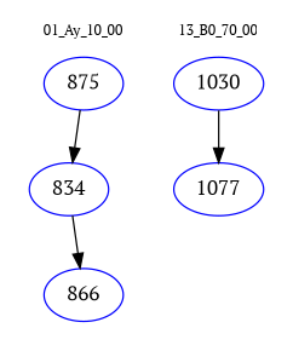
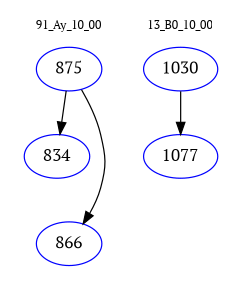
  digraph {
    fontname="PT Serif"
    node [color=blue fontname="PT Serif"]
    edge [color=black fontname="PT Serif"]
    n1 [label=875]
    n2 [label=834]
    n3 [label=866]
    n4 [label=1030]
    n5 [label=1077]
    subgraph cluster_1 {
      color=white
      fontsize=10
-     label="01_Ay_10_00"
+     label="91_Ay_10_00"
      n1
      n2
      n3
    }
    subgraph cluster_2 {
      color=white
      fontsize=10
-     label="13_B0_70_00"
+     label="13_B0_10_00"
      n4
      n5
    }
    n1 -> n2
-   n2 -> n3
+   n1 -> n3
    n4 -> n5
  }
